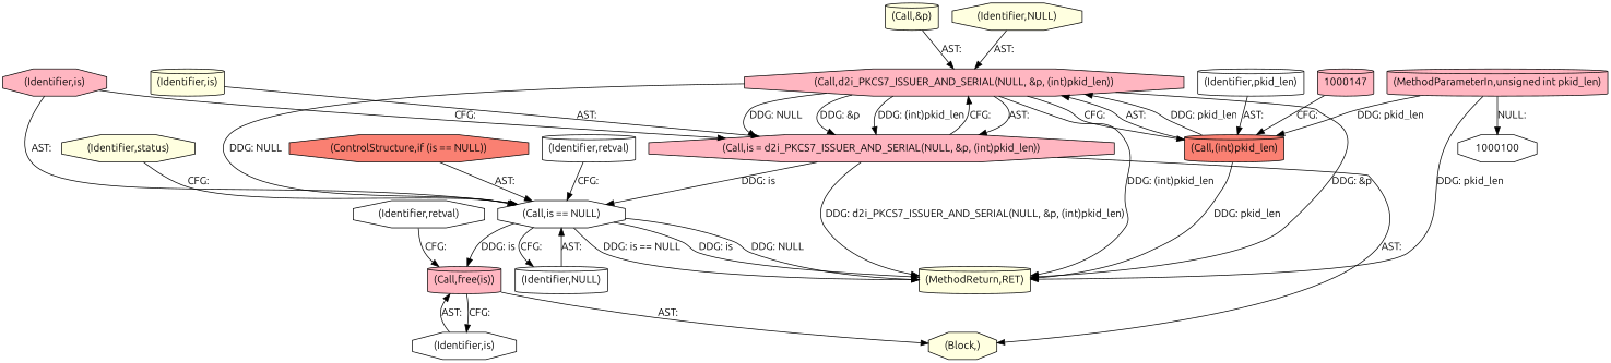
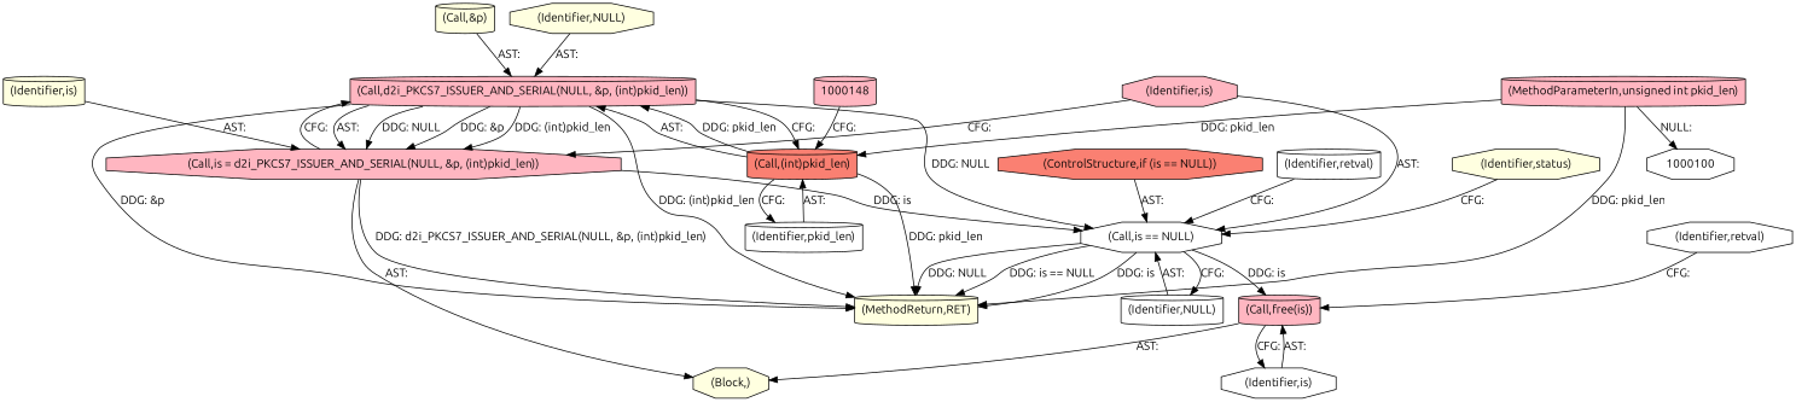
  digraph {
    fontname=Ubuntu
    node [fillcolor=white fontname=Ubuntu shape=cylinder style=filled]
    edge [fontname=Ubuntu]
-   n1 [fillcolor=lightpink label="(Call,d2i_PKCS7_ISSUER_AND_SERIAL(NULL, &p, (int)pkid_len))" shape=octagon]
+   n1 [fillcolor=lightpink label="(Call,d2i_PKCS7_ISSUER_AND_SERIAL(NULL, &p, (int)pkid_len))"]
    n2 [fillcolor=salmon label="(Call,(int)pkid_len)"]
    n3 [fillcolor=lightpink label="(Call,is = d2i_PKCS7_ISSUER_AND_SERIAL(NULL, &p, (int)pkid_len))" shape=octagon]
    n4 [label="(Call,is == NULL)" shape=octagon]
    n5 [fillcolor=lightyellow label="(MethodReturn,RET)"]
    n6 [label="(Identifier,pkid_len)"]
    n7 [fillcolor=lightyellow label="(Block,)" shape=octagon]
    n8 [fillcolor=lightpink label="(Call,free(is))"]
    n9 [label="(Identifier,NULL)"]
    n10 [fillcolor=lightpink label="(MethodParameterIn,unsigned int pkid_len)"]
    1000100 [shape=octagon]
    n12 [label="(Identifier,is)" shape=octagon]
    n13 [fillcolor=salmon label="(ControlStructure,if (is == NULL))" shape=octagon]
    n14 [fillcolor=lightyellow label="(Identifier,is)"]
    n15 [label="(Identifier,retval)"]
    n16 [fillcolor=lightpink label="(Identifier,is)" shape=octagon]
    n17 [fillcolor=lightyellow label="(Call,&p)"]
    n18 [fillcolor=lightyellow label="(Identifier,NULL)" shape=octagon]
    n19 [fillcolor=lightyellow label="(Identifier,status)" shape=octagon]
    n20 [label="(Identifier,retval)" shape=octagon]
-   1000148 [fillcolor=lightpink label=1000147]
+   1000148 [fillcolor=lightpink]
    n1 -> n2 [label="CFG: "]
    n1 -> n3 [label="AST: "]
    n1 -> n3 [label="DDG: NULL"]
    n1 -> n3 [label="DDG: &p"]
    n1 -> n3 [label="DDG: (int)pkid_len"]
    n1 -> n4 [label="DDG: NULL"]
    n1 -> n5 [label="DDG: &p"]
    n1 -> n5 [label="DDG: (int)pkid_len"]
    n2 -> n1 [label="AST: "]
    n2 -> n1 [label="DDG: pkid_len"]
    n2 -> n5 [label="DDG: pkid_len"]
+   n2 -> n6 [label="CFG: "]
    n3 -> n1 [label="CFG: "]
    n3 -> n4 [label="DDG: is"]
    n3 -> n5 [label="DDG: d2i_PKCS7_ISSUER_AND_SERIAL(NULL, &p, (int)pkid_len)"]
    n3 -> n7 [label="AST: "]
    n4 -> n5 [label="DDG: is == NULL"]
    n4 -> n5 [label="DDG: is"]
    n4 -> n5 [label="DDG: NULL"]
    n4 -> n8 [label="DDG: is"]
    n4 -> n9 [label="CFG: "]
    n6 -> n2 [label="AST: "]
    n8 -> n7 [label="AST: "]
    n8 -> n12 [label="CFG: "]
    n9 -> n4 [label="AST: "]
    n10 -> n2 [label="DDG: pkid_len"]
    n10 -> n5 [label="DDG: pkid_len"]
    n10 -> 1000100 [label="NULL: "]
    n12 -> n8 [label="AST: "]
    n13 -> n4 [label="AST: "]
    n14 -> n3 [label="AST: "]
    n15 -> n4 [label="CFG: "]
    n16 -> n3 [label="CFG: "]
    n16 -> n4 [label="AST: "]
    n17 -> n1 [label="AST: "]
    n18 -> n1 [label="AST: "]
    n19 -> n4 [label="CFG: "]
    n20 -> n8 [label="CFG: "]
    1000148 -> n2 [label="CFG: "]
  }
